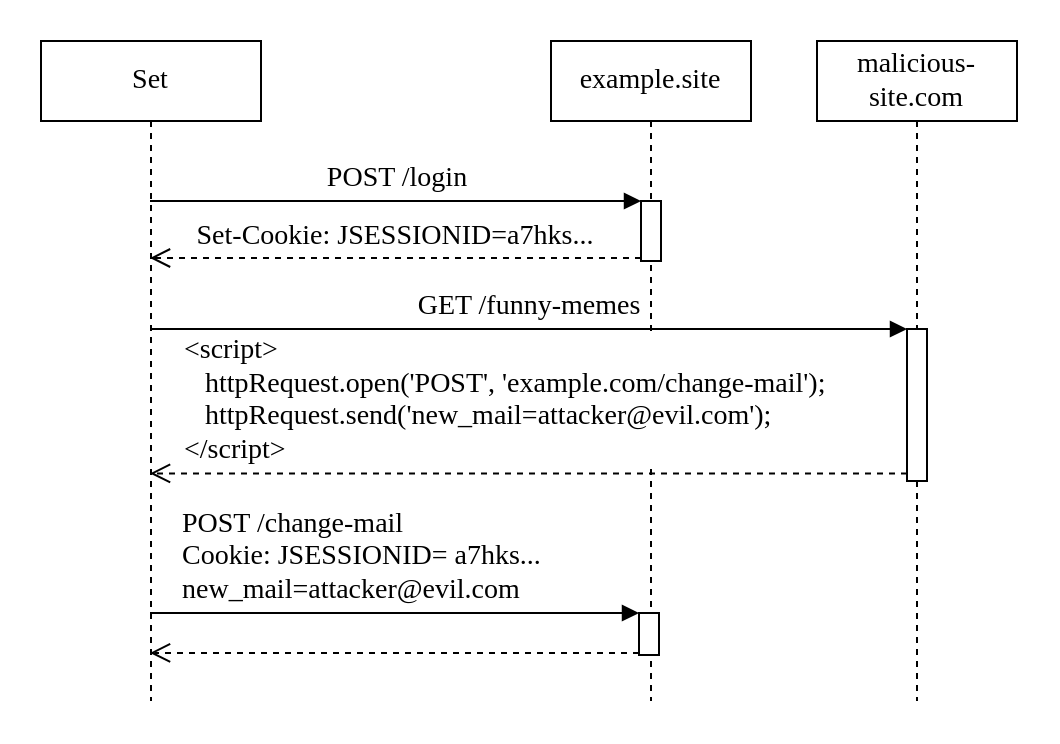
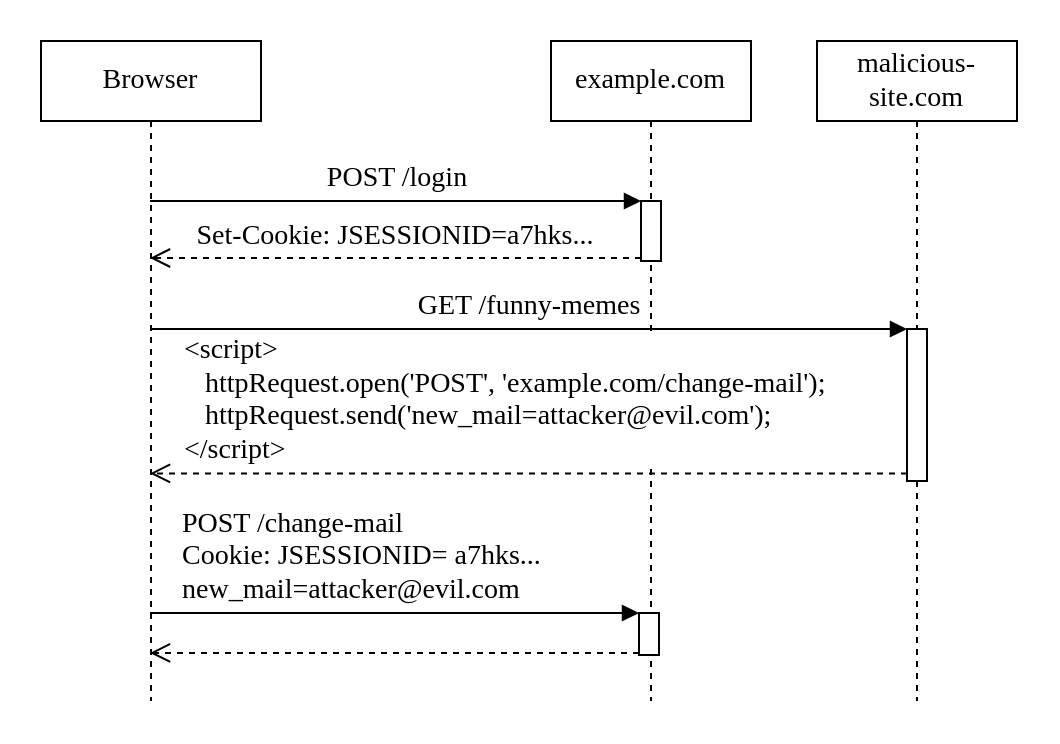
  <mxCell id="0" />
  <mxCell id="1" parent="0" />
- <mxCell id="2" value="Set" style="shape=umlLifeline;perimeter=lifelinePerimeter;whiteSpace=wrap;html=1;container=1;collapsible=0;recursiveResize=0;outlineConnect=0;labelBackgroundColor=none;fontSize=14;fontFamily=Tahoma;" parent="1" vertex="1"><mxGeometry x="20" y="20" width="110" height="330" as="geometry" /></mxCell>
- <mxCell id="3" value="example.site" style="shape=umlLifeline;perimeter=lifelinePerimeter;whiteSpace=wrap;html=1;container=1;collapsible=0;recursiveResize=0;outlineConnect=0;fontSize=14;fontFamily=Tahoma;" parent="1" vertex="1"><mxGeometry x="275" y="20" width="100" height="330" as="geometry" /></mxCell>
+ <mxCell id="2" value="Browser" style="shape=umlLifeline;perimeter=lifelinePerimeter;whiteSpace=wrap;html=1;container=1;collapsible=0;recursiveResize=0;outlineConnect=0;labelBackgroundColor=none;fontSize=14;fontFamily=Tahoma;" parent="1" vertex="1"><mxGeometry x="20" y="20" width="110" height="330" as="geometry" /></mxCell>
+ <mxCell id="3" value="example.com" style="shape=umlLifeline;perimeter=lifelinePerimeter;whiteSpace=wrap;html=1;container=1;collapsible=0;recursiveResize=0;outlineConnect=0;fontSize=14;fontFamily=Tahoma;" parent="1" vertex="1"><mxGeometry x="275" y="20" width="100" height="330" as="geometry" /></mxCell>
  <mxCell id="4" value="" style="html=1;points=[];perimeter=orthogonalPerimeter;fontSize=14;fontFamily=Tahoma;" parent="3" vertex="1"><mxGeometry x="45" y="80" width="10" height="30" as="geometry" /></mxCell>
  <mxCell id="5" value="" style="html=1;points=[];perimeter=orthogonalPerimeter;fontSize=14;fontFamily=Tahoma;" vertex="1" parent="3"><mxGeometry x="44" y="286" width="10" height="21" as="geometry" /></mxCell>
  <mxCell id="6" value="malicious-site.com" style="shape=umlLifeline;perimeter=lifelinePerimeter;whiteSpace=wrap;html=1;container=1;collapsible=0;recursiveResize=0;outlineConnect=0;fontSize=14;fontFamily=Tahoma;" parent="1" vertex="1"><mxGeometry x="408" y="20" width="100" height="330" as="geometry" /></mxCell>
  <mxCell id="7" value="" style="html=1;points=[];perimeter=orthogonalPerimeter;fontSize=14;fontFamily=Tahoma;" parent="6" vertex="1"><mxGeometry x="45" y="144" width="10" height="76" as="geometry" /></mxCell>
  <mxCell id="8" value="POST /login" style="html=1;verticalAlign=bottom;endArrow=block;entryX=0;entryY=0;fontSize=14;fontFamily=Tahoma;" parent="1" source="2" target="4" edge="1"><mxGeometry relative="1" as="geometry"><mxPoint x="103" y="100" as="sourcePoint" /></mxGeometry></mxCell>
  <mxCell id="9" value="Set-Cookie: JSESSIONID=a7hks..." style="html=1;verticalAlign=bottom;endArrow=open;dashed=1;endSize=8;exitX=0;exitY=0.95;labelBackgroundColor=none;fontSize=14;fontFamily=Tahoma;" parent="1" source="4" target="2" edge="1"><mxGeometry relative="1" as="geometry"><mxPoint x="103" y="176" as="targetPoint" /></mxGeometry></mxCell>
  <mxCell id="10" value="GET /funny-memes" style="html=1;verticalAlign=bottom;endArrow=block;entryX=0;entryY=0;fontSize=14;fontFamily=Tahoma;" parent="1" target="7" edge="1" source="2"><mxGeometry relative="1" as="geometry"><mxPoint x="83.5" y="164" as="sourcePoint" /></mxGeometry></mxCell>
  <mxCell id="11" value="&amp;lt;script&amp;gt;&lt;br style=&quot;font-size: 14px&quot;&gt;&amp;nbsp; &amp;nbsp;httpRequest.open('POST', 'example.com/change-mail');&lt;br style=&quot;font-size: 14px&quot;&gt;&amp;nbsp; &amp;nbsp;httpRequest.send('new_mail=attacker@evil.com');&lt;br style=&quot;font-size: 14px&quot;&gt;&amp;lt;/script&amp;gt;" style="html=1;verticalAlign=bottom;endArrow=open;dashed=1;endSize=8;exitX=0;exitY=0.95;align=left;labelBackgroundColor=default;fontSize=14;fontFamily=Tahoma;" parent="1" source="7" edge="1" target="2"><mxGeometry x="0.916" relative="1" as="geometry"><mxPoint x="83.5" y="202" as="targetPoint" /><mxPoint as="offset" /></mxGeometry></mxCell>
  <mxCell id="12" value="POST /change-mail&lt;br style=&quot;font-size: 14px&quot;&gt;Cookie: JSESSIONID=&lt;span style=&quot;text-align: center&quot;&gt;&amp;nbsp;a7hks&lt;/span&gt;...&lt;br style=&quot;font-size: 14px&quot;&gt;&lt;span style=&quot;font-size: 14px&quot;&gt;new_mail=attacker@evil.com&lt;/span&gt;" style="html=1;verticalAlign=bottom;endArrow=block;entryX=0;entryY=0;align=left;labelBackgroundColor=default;fontSize=14;fontFamily=Tahoma;" edge="1" parent="1" target="5"><mxGeometry x="-0.888" relative="1" as="geometry"><mxPoint x="74.5" y="306" as="sourcePoint" /><Array as="points" /><mxPoint as="offset" /></mxGeometry></mxCell>
  <mxCell id="13" value="" style="html=1;verticalAlign=bottom;endArrow=open;dashed=1;endSize=8;exitX=0;exitY=0.95;fontSize=14;fontFamily=Tahoma;" edge="1" parent="1" source="5"><mxGeometry relative="1" as="geometry"><mxPoint x="74.5" y="325.95" as="targetPoint" /></mxGeometry></mxCell>
